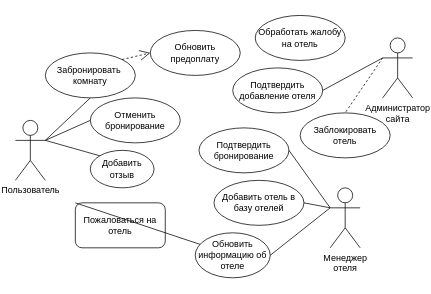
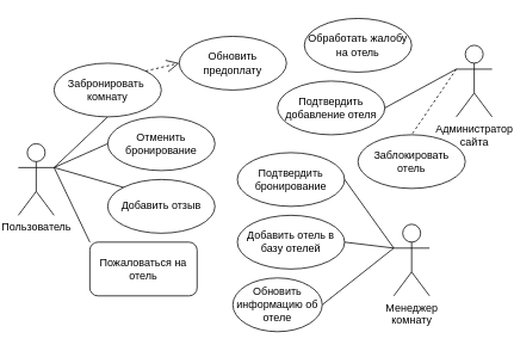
  <mxCell id="0" />
  <mxCell id="1" parent="0" />
  <mxCell id="2" value="Пользователь" style="shape=umlActor;verticalLabelPosition=bottom;labelBackgroundColor=#ffffff;verticalAlign=top;html=1;" vertex="1" parent="1"><mxGeometry x="20" y="160" width="40" height="80" as="geometry" /></mxCell>
- <mxCell id="3" value="Менеджер&lt;br&gt;отеля" style="shape=umlActor;verticalLabelPosition=bottom;labelBackgroundColor=#ffffff;verticalAlign=top;html=1;" vertex="1" parent="1"><mxGeometry x="440" y="250" width="40" height="80" as="geometry" /></mxCell>
+ <mxCell id="3" value="Менеджер&lt;br&gt;комнату" style="shape=umlActor;verticalLabelPosition=bottom;labelBackgroundColor=#ffffff;verticalAlign=top;html=1;" vertex="1" parent="1"><mxGeometry x="440" y="250" width="40" height="80" as="geometry" /></mxCell>
  <mxCell id="4" value="Администратор&lt;br&gt;сайта" style="shape=umlActor;verticalLabelPosition=bottom;labelBackgroundColor=#ffffff;verticalAlign=top;html=1;" vertex="1" parent="1"><mxGeometry x="510" y="50" width="40" height="80" as="geometry" /></mxCell>
  <mxCell id="5" value="Забронировать&amp;nbsp;&lt;br&gt;комнату" style="ellipse;whiteSpace=wrap;html=1;" vertex="1" parent="1"><mxGeometry x="60" y="70" width="120" height="60" as="geometry" /></mxCell>
  <mxCell id="6" value="Отменить бронирование" style="ellipse;whiteSpace=wrap;html=1;" vertex="1" parent="1"><mxGeometry x="120" y="130" width="120" height="60" as="geometry" /></mxCell>
  <mxCell id="7" value="Подтвердить&lt;br&gt;бронирование" style="ellipse;whiteSpace=wrap;html=1;" vertex="1" parent="1"><mxGeometry x="265" y="170" width="120" height="60" as="geometry" /></mxCell>
  <mxCell id="8" value="Обновить предоплату" style="ellipse;whiteSpace=wrap;html=1;" vertex="1" parent="1"><mxGeometry x="200" y="40" width="120" height="60" as="geometry" /></mxCell>
  <mxCell id="9" value="" style="endArrow=open;endFill=1;endSize=12;html=1;entryX=0;entryY=0.5;entryDx=0;entryDy=0;dashed=1;exitX=1;exitY=0;exitDx=0;exitDy=0;" edge="1" parent="1" source="5" target="8"><mxGeometry width="160" relative="1" as="geometry"><mxPoint x="190" y="220" as="sourcePoint" /><mxPoint x="337.574" y="298.787" as="targetPoint" /></mxGeometry></mxCell>
- <mxCell id="10" value="Добавить отзыв" style="ellipse;whiteSpace=wrap;html=1;" vertex="1" parent="1"><mxGeometry x="120" y="200" width="85" height="50" as="geometry" /></mxCell>
+ <mxCell id="10" value="Добавить отзыв" style="ellipse;whiteSpace=wrap;html=1;" vertex="1" parent="1"><mxGeometry x="120" y="200" width="120" height="60" as="geometry" /></mxCell>
  <mxCell id="11" value="Пожаловаться на отель" style="whiteSpace=wrap;html=1;rounded=1;" vertex="1" parent="1"><mxGeometry x="100" y="270" width="120" height="60" as="geometry" /></mxCell>
  <mxCell id="12" value="Обработать жалобу на отель" style="ellipse;whiteSpace=wrap;html=1;" vertex="1" parent="1"><mxGeometry x="340" y="20" width="120" height="60" as="geometry" /></mxCell>
- <mxCell id="13" value="Добавить отель в базу отелей" style="ellipse;whiteSpace=wrap;html=1;" vertex="1" parent="1"><mxGeometry x="285" y="240" width="120" height="60" as="geometry" /></mxCell>
+ <mxCell id="13" value="Добавить отель в базу отелей" style="ellipse;whiteSpace=wrap;html=1;" vertex="1" parent="1"><mxGeometry x="265" y="240" width="120" height="60" as="geometry" /></mxCell>
  <mxCell id="14" value="" style="endArrow=none;html=1;entryX=0;entryY=0.333;entryDx=0;entryDy=0;entryPerimeter=0;exitX=1;exitY=0.5;exitDx=0;exitDy=0;" edge="1" parent="1" source="7" target="3"><mxGeometry width="50" height="50" relative="1" as="geometry"><mxPoint x="300" y="300" as="sourcePoint" /><mxPoint x="350" y="250" as="targetPoint" /></mxGeometry></mxCell>
  <mxCell id="15" value="" style="endArrow=none;html=1;entryX=0;entryY=0.333;entryDx=0;entryDy=0;entryPerimeter=0;exitX=1;exitY=0.5;exitDx=0;exitDy=0;" edge="1" parent="1" source="13" target="3"><mxGeometry width="50" height="50" relative="1" as="geometry"><mxPoint x="440" y="320" as="sourcePoint" /><mxPoint x="510" y="386.667" as="targetPoint" /></mxGeometry></mxCell>
  <mxCell id="16" value="Подтвердить добавление отеля" style="ellipse;whiteSpace=wrap;html=1;" vertex="1" parent="1"><mxGeometry x="310" y="90" width="120" height="60" as="geometry" /></mxCell>
  <mxCell id="17" value="" style="endArrow=none;html=1;entryX=1;entryY=0.5;entryDx=0;entryDy=0;exitX=0;exitY=0.333;exitDx=0;exitDy=0;exitPerimeter=0;" edge="1" parent="1" source="4" target="16"><mxGeometry width="50" height="50" relative="1" as="geometry"><mxPoint x="520" y="47" as="sourcePoint" /><mxPoint x="550" y="386.667" as="targetPoint" /></mxGeometry></mxCell>
  <mxCell id="18" value="" style="endArrow=none;html=1;entryX=1;entryY=0.333;entryDx=0;entryDy=0;exitX=0.5;exitY=1;exitDx=0;exitDy=0;entryPerimeter=0;" edge="1" parent="1" source="5" target="2"><mxGeometry width="50" height="50" relative="1" as="geometry"><mxPoint x="630" y="126.667" as="sourcePoint" /><mxPoint x="520" y="110" as="targetPoint" /></mxGeometry></mxCell>
- <mxCell id="19" value="" style="endArrow=none;html=1;exitX=0;exitY=0;exitDx=0;exitDy=0;" edge="1" parent="1" source="11" target="22"><mxGeometry width="50" height="50" relative="1" as="geometry"><mxPoint x="80" y="230" as="sourcePoint" /><mxPoint x="10" y="190" as="targetPoint" /></mxGeometry></mxCell>
+ <mxCell id="19" value="" style="endArrow=none;html=1;exitX=0;exitY=0;exitDx=0;exitDy=0;entryX=1;entryY=0.333;entryDx=0;entryDy=0;entryPerimeter=0;" edge="1" parent="1" source="11" target="2"><mxGeometry width="50" height="50" relative="1" as="geometry"><mxPoint x="80" y="230" as="sourcePoint" /><mxPoint x="10" y="190" as="targetPoint" /></mxGeometry></mxCell>
  <mxCell id="20" value="" style="endArrow=none;html=1;entryX=1;entryY=0.333;entryDx=0;entryDy=0;exitX=0;exitY=0.5;exitDx=0;exitDy=0;entryPerimeter=0;" edge="1" parent="1" source="6" target="2"><mxGeometry width="50" height="50" relative="1" as="geometry"><mxPoint x="140" y="180" as="sourcePoint" /><mxPoint x="20" y="206.667" as="targetPoint" /></mxGeometry></mxCell>
  <mxCell id="21" value="" style="endArrow=none;html=1;entryX=1;entryY=0.333;entryDx=0;entryDy=0;exitX=0;exitY=0;exitDx=0;exitDy=0;entryPerimeter=0;" edge="1" parent="1" source="10" target="2"><mxGeometry width="50" height="50" relative="1" as="geometry"><mxPoint x="140" y="249.98" as="sourcePoint" /><mxPoint x="20" y="206.667" as="targetPoint" /></mxGeometry></mxCell>
  <mxCell id="22" value="Обновить информацию об отеле" style="ellipse;whiteSpace=wrap;html=1;" vertex="1" parent="1"><mxGeometry x="260" y="310" width="100" height="60" as="geometry" /></mxCell>
  <mxCell id="23" value="" style="endArrow=none;html=1;entryX=0;entryY=0.333;entryDx=0;entryDy=0;entryPerimeter=0;exitX=1;exitY=0.5;exitDx=0;exitDy=0;" edge="1" parent="1" source="22" target="3"><mxGeometry width="50" height="50" relative="1" as="geometry"><mxPoint x="480" y="410" as="sourcePoint" /><mxPoint x="640" y="306.667" as="targetPoint" /></mxGeometry></mxCell>
  <mxCell id="24" value="Заблокировать отель" style="ellipse;whiteSpace=wrap;html=1;" vertex="1" parent="1"><mxGeometry x="400" y="150" width="120" height="60" as="geometry" /></mxCell>
  <mxCell id="25" value="" style="endArrow=none;html=1;entryX=0.5;entryY=0;entryDx=0;entryDy=0;exitX=0;exitY=0.333;exitDx=0;exitDy=0;exitPerimeter=0;dashed=1;" edge="1" parent="1" source="4" target="24"><mxGeometry width="50" height="50" relative="1" as="geometry"><mxPoint x="570" y="110" as="sourcePoint" /><mxPoint x="450" y="170" as="targetPoint" /></mxGeometry></mxCell>
